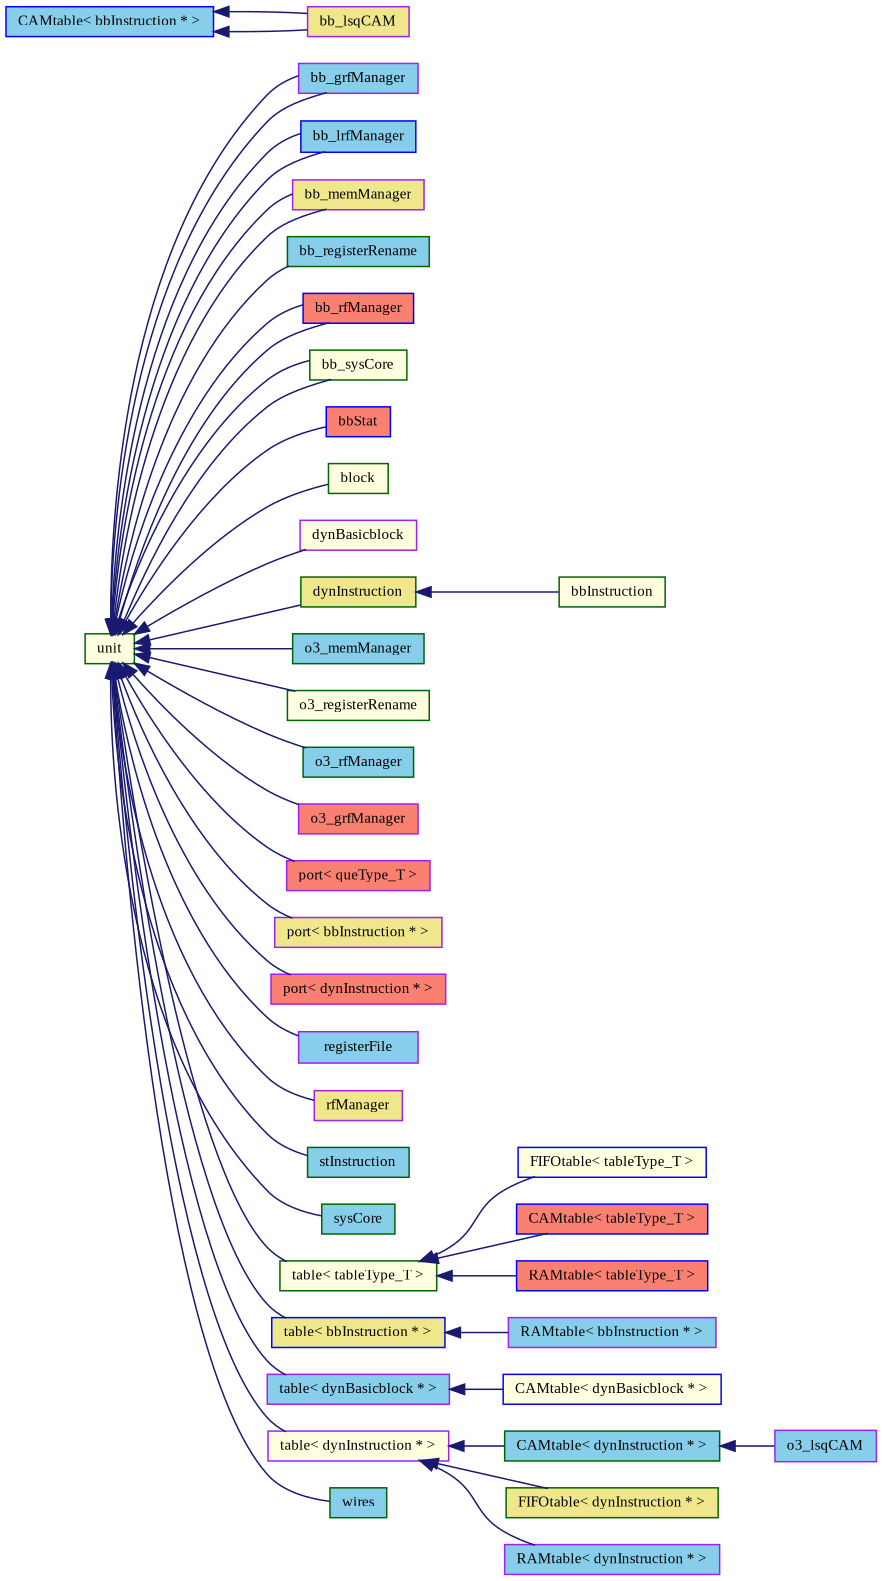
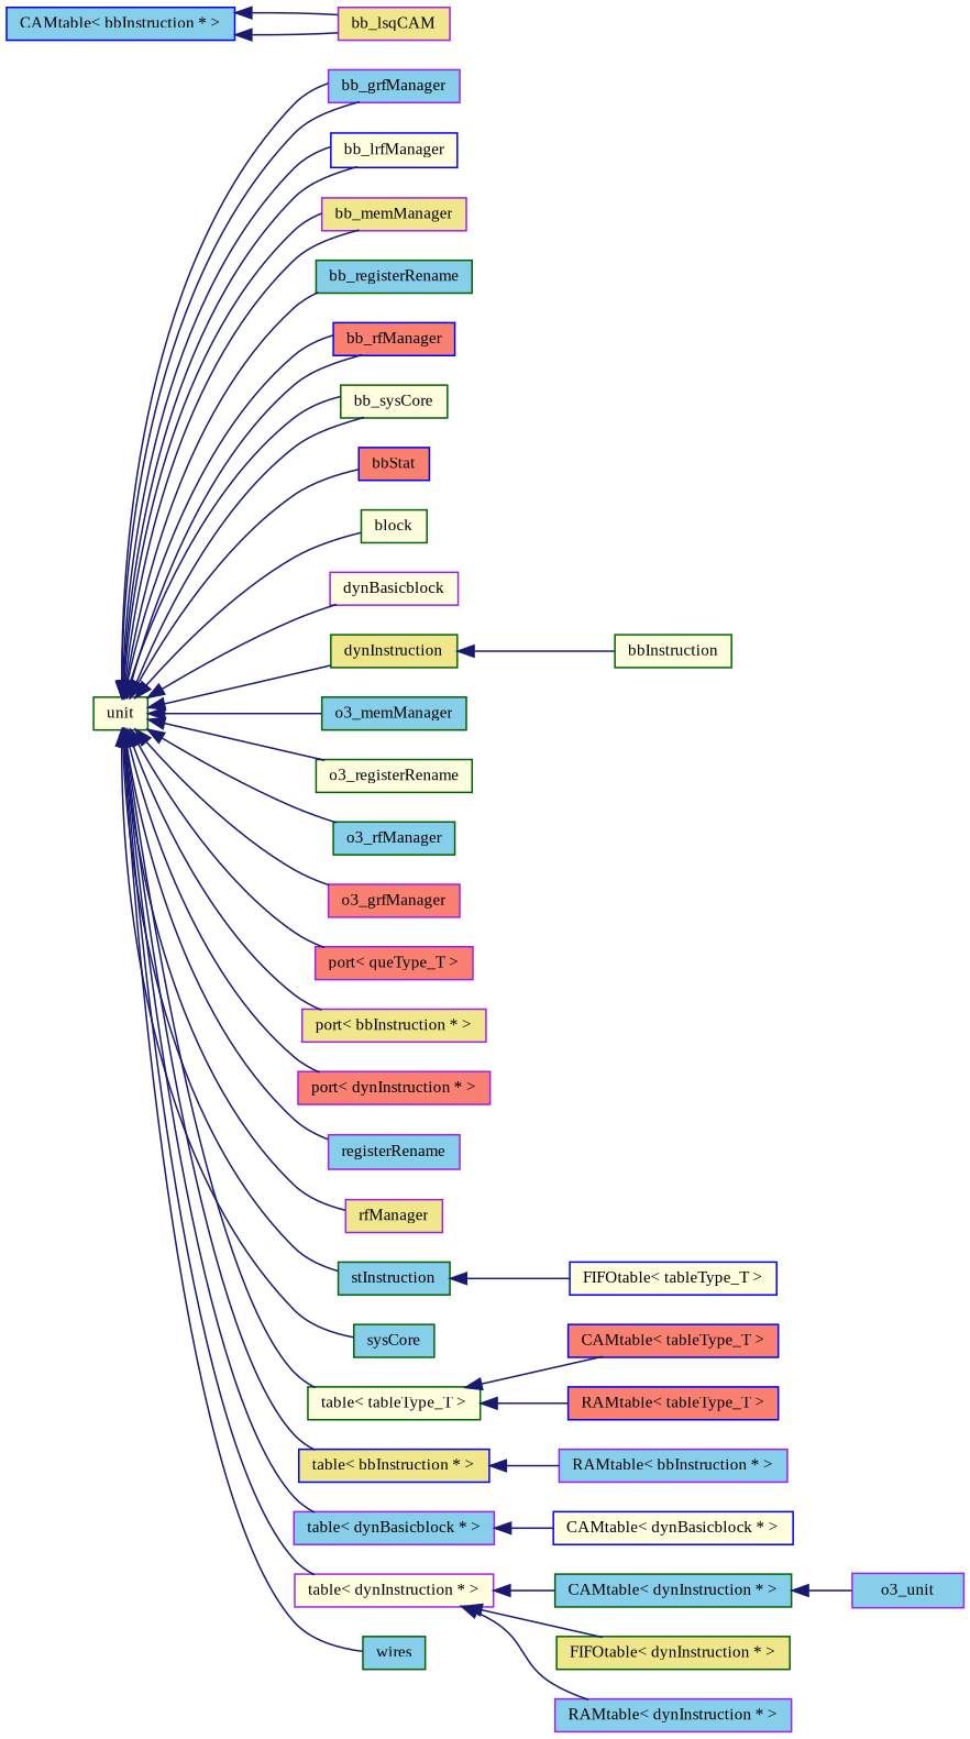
  digraph {
    fontname="Liberation Serif"
    rankdir=LR
    node [color=darkgreen fillcolor=skyblue fontname="Liberation Serif" fontsize=10 shape=record style=filled]
    edge [color=midnightblue dir=back fontname="Liberation Serif" fontsize=10 labelfontname=Helvetica labelfontsize=10 style=solid]
    n1 [fillcolor=lightyellow fontcolor=black height=0.2 label=unit width=0.4]
    n2 [color=purple height=0.2 label=bb_grfManager width=0.4]
-   n3 [color=blue height=0.2 label=bb_lrfManager width=0.4]
+   n3 [color=blue fillcolor=lightyellow height=0.2 label=bb_lrfManager width=0.4]
    n4 [color=purple fillcolor=khaki height=0.2 label=bb_memManager width=0.4]
    n5 [height=0.2 label=bb_registerRename width=0.4]
    n6 [color=blue fillcolor=salmon height=0.2 label=bb_rfManager width=0.4]
    n7 [fillcolor=lightyellow height=0.2 label=bb_sysCore width=0.4]
    n8 [color=blue fillcolor=salmon height=0.2 label=bbStat width=0.4]
    n9 [fillcolor=lightyellow height=0.2 label=block width=0.4]
    n10 [color=purple fillcolor=lightyellow height=0.2 label=dynBasicblock width=0.4]
    n11 [fillcolor=khaki height=0.2 label=dynInstruction width=0.4]
    n12 [height=0.2 label=o3_memManager width=0.4]
    n13 [fillcolor=lightyellow height=0.2 label=o3_registerRename width=0.4]
    n14 [height=0.2 label=o3_rfManager width=0.4]
    n15 [color=purple fillcolor=salmon height=0.2 label=o3_grfManager width=0.4]
    n16 [color=purple fillcolor=salmon height=0.2 label="port\< queType_T \>" width=0.4]
    n17 [color=purple fillcolor=khaki height=0.2 label="port\< bbInstruction * \>" width=0.4]
    n18 [color=purple fillcolor=salmon height=0.2 label="port\< dynInstruction * \>" width=0.4]
-   n19 [color=purple height=0.2 label=registerFile width=0.4]
+   n19 [color=purple height=0.2 label=registerRename width=0.4]
    n20 [color=purple fillcolor=khaki height=0.2 label=rfManager width=0.4]
    n21 [height=0.2 label=stInstruction width=0.4]
    n22 [height=0.2 label=sysCore width=0.4]
    n23 [fillcolor=lightyellow height=0.2 label="table\< tableType_T \>" width=0.4]
    n24 [color=blue fillcolor=khaki height=0.2 label="table\< bbInstruction * \>" width=0.4]
    n25 [color=purple height=0.2 label="table\< dynBasicblock * \>" width=0.4]
    n26 [color=purple fillcolor=lightyellow height=0.2 label="table\< dynInstruction * \>" width=0.4]
    n27 [height=0.2 label=wires width=0.4]
    n28 [fillcolor=lightyellow height=0.2 label=bbInstruction width=0.4]
    n29 [color=blue fillcolor=salmon height=0.2 label="CAMtable\< tableType_T \>" width=0.4]
    n30 [color=blue fillcolor=lightyellow height=0.2 label="FIFOtable\< tableType_T \>" width=0.4]
    n31 [color=blue fillcolor=salmon height=0.2 label="RAMtable\< tableType_T \>" width=0.4]
    n32 [color=purple height=0.2 label="RAMtable\< bbInstruction * \>" width=0.4]
    n33 [color=blue fillcolor=lightyellow height=0.2 label="CAMtable\< dynBasicblock * \>" width=0.4]
    n34 [height=0.2 label="CAMtable\< dynInstruction * \>" width=0.4]
    n35 [fillcolor=khaki height=0.2 label="FIFOtable\< dynInstruction * \>" width=0.4]
    n36 [color=purple height=0.2 label="RAMtable\< dynInstruction * \>" width=0.4]
    n37 [color=blue height=0.2 label="CAMtable\< bbInstruction * \>" width=0.4]
    n38 [color=purple fillcolor=khaki height=0.2 label=bb_lsqCAM width=0.4]
-   n39 [color=purple height=0.2 label=o3_lsqCAM width=0.4]
+   n39 [color=purple height=0.2 label=o3_unit width=0.4]
    n1 -> n2
    n1 -> n2
    n1 -> n3
    n1 -> n3
    n1 -> n4
    n1 -> n4
    n1 -> n5
    n1 -> n6
    n1 -> n6
    n1 -> n7
    n1 -> n7
    n1 -> n8
    n1 -> n9
    n1 -> n10
    n1 -> n11
    n1 -> n12
    n1 -> n13
    n1 -> n14
    n1 -> n15
    n1 -> n16
    n1 -> n17
    n1 -> n18
    n1 -> n19
    n1 -> n20
    n1 -> n21
    n1 -> n22
    n1 -> n23
    n1 -> n24
    n1 -> n25
    n1 -> n26
    n1 -> n27
    n11 -> n28
    n23 -> n29
-   n23 -> n30
+   n21 -> n30
    n23 -> n31
    n24 -> n32
    n25 -> n33
    n26 -> n34
    n26 -> n35
    n26 -> n36
    n34 -> n39
    n37 -> n38
    n37 -> n38
  }
